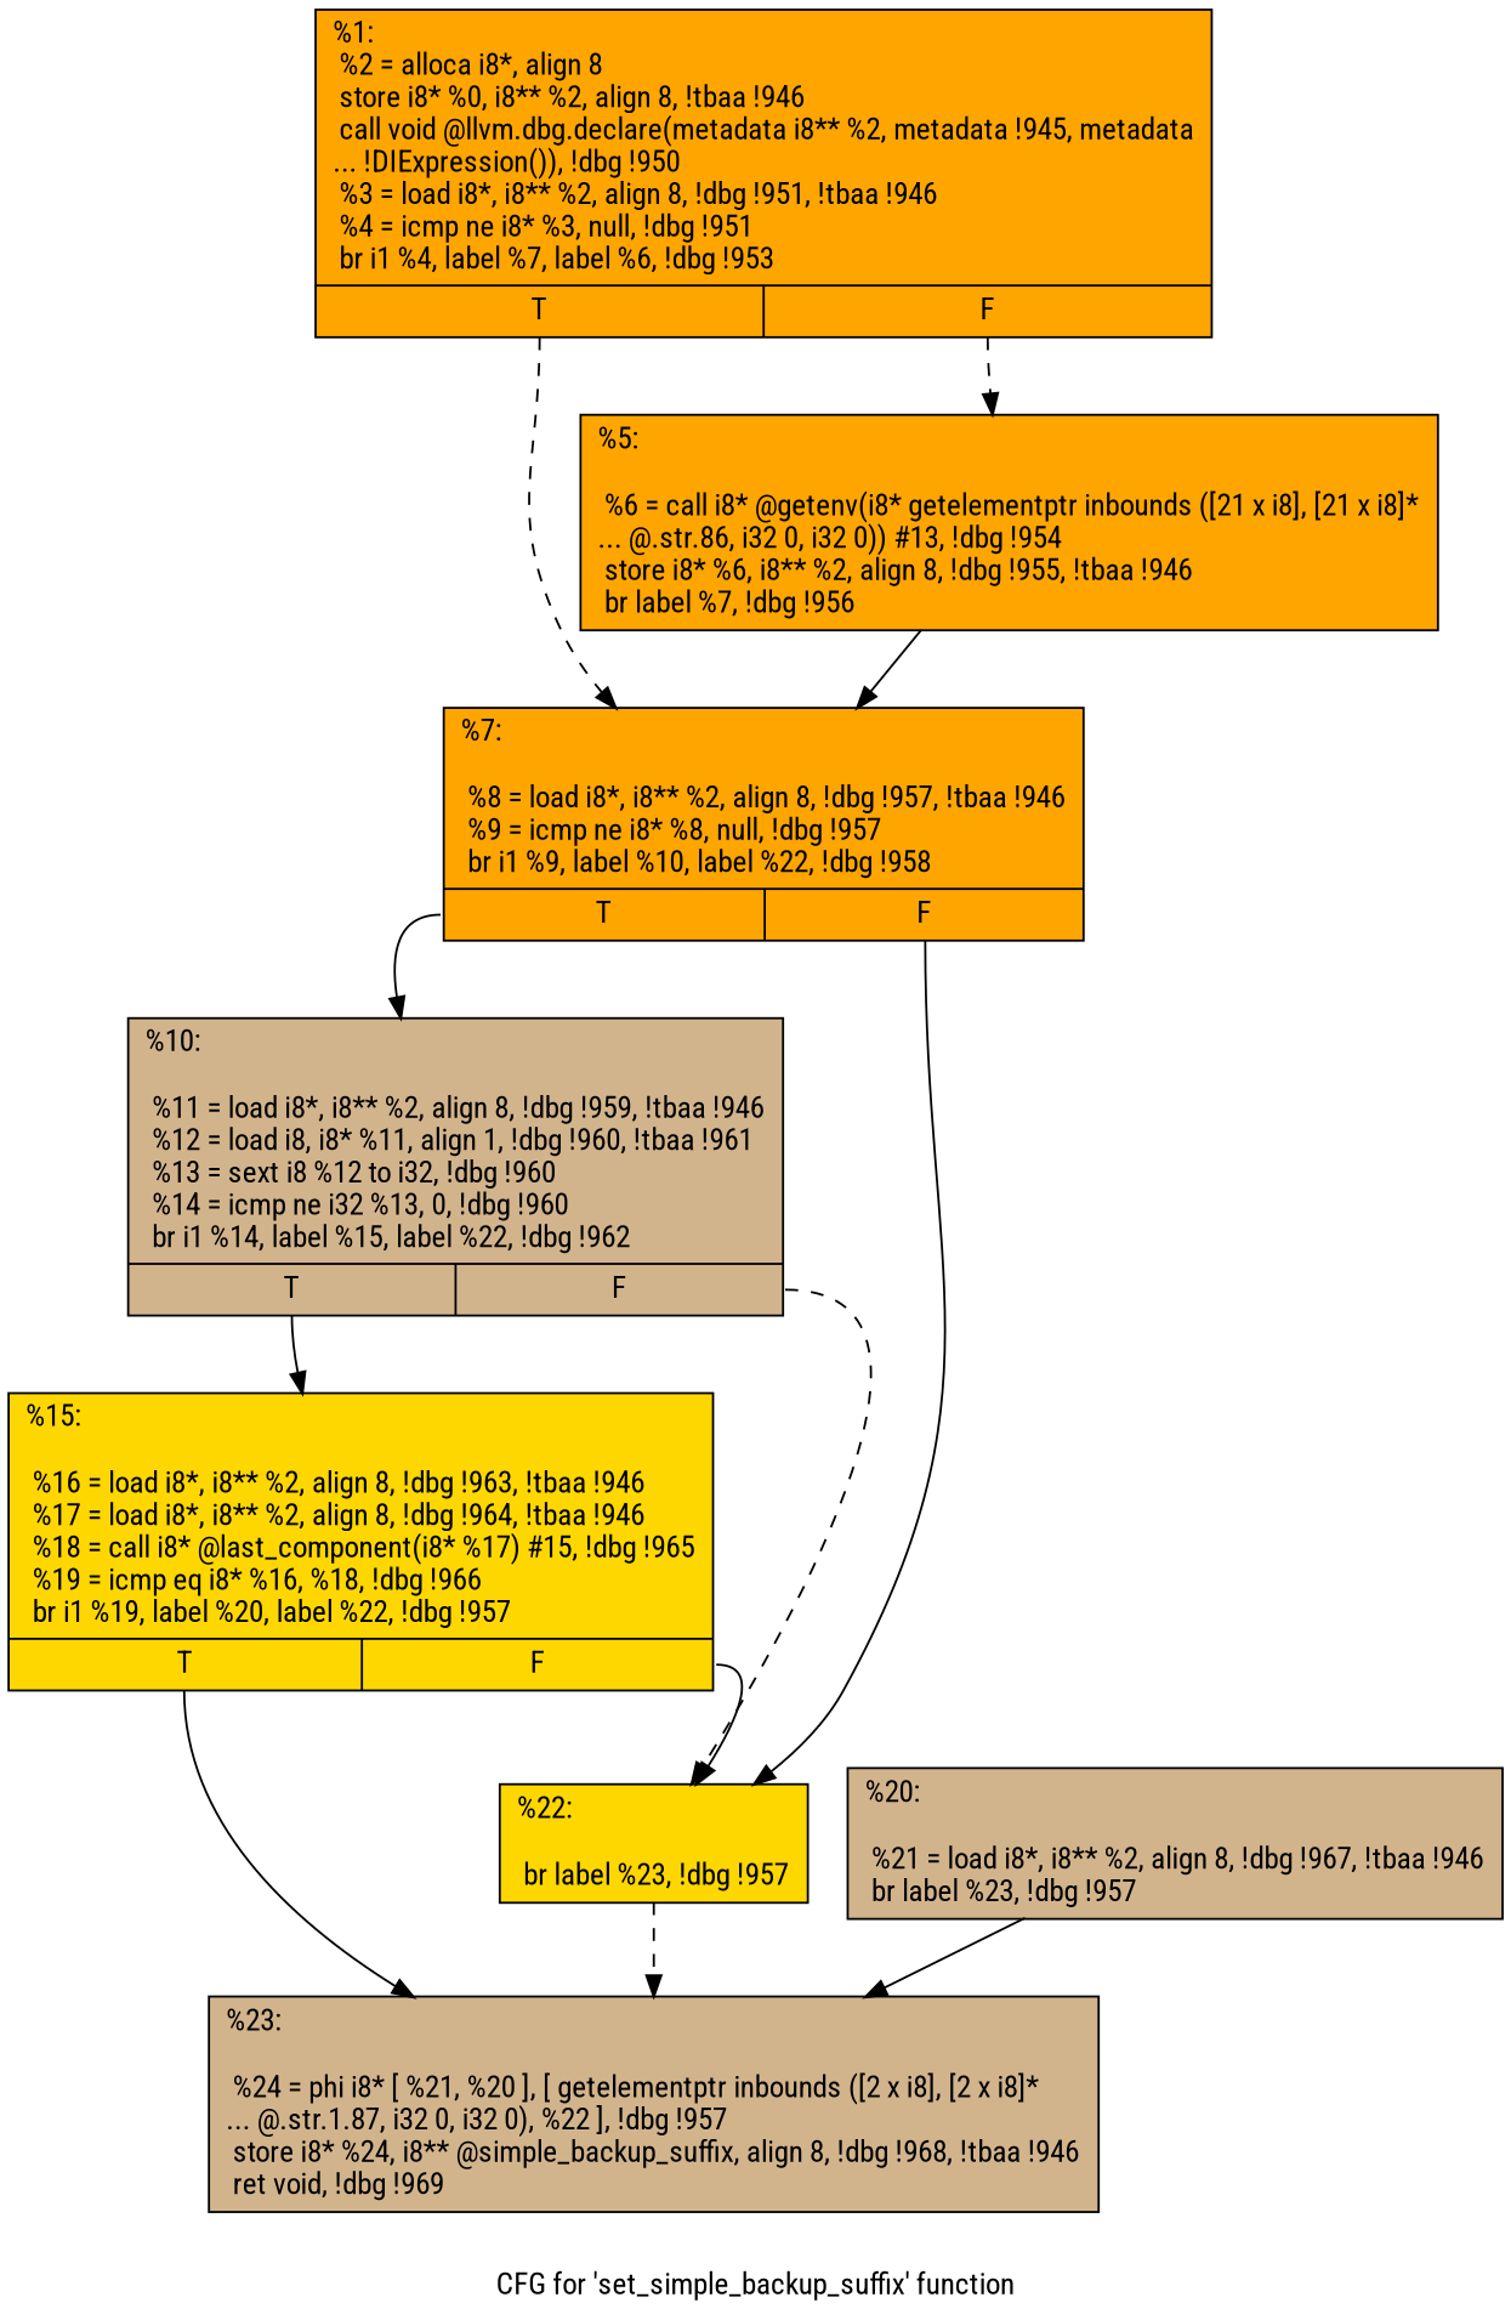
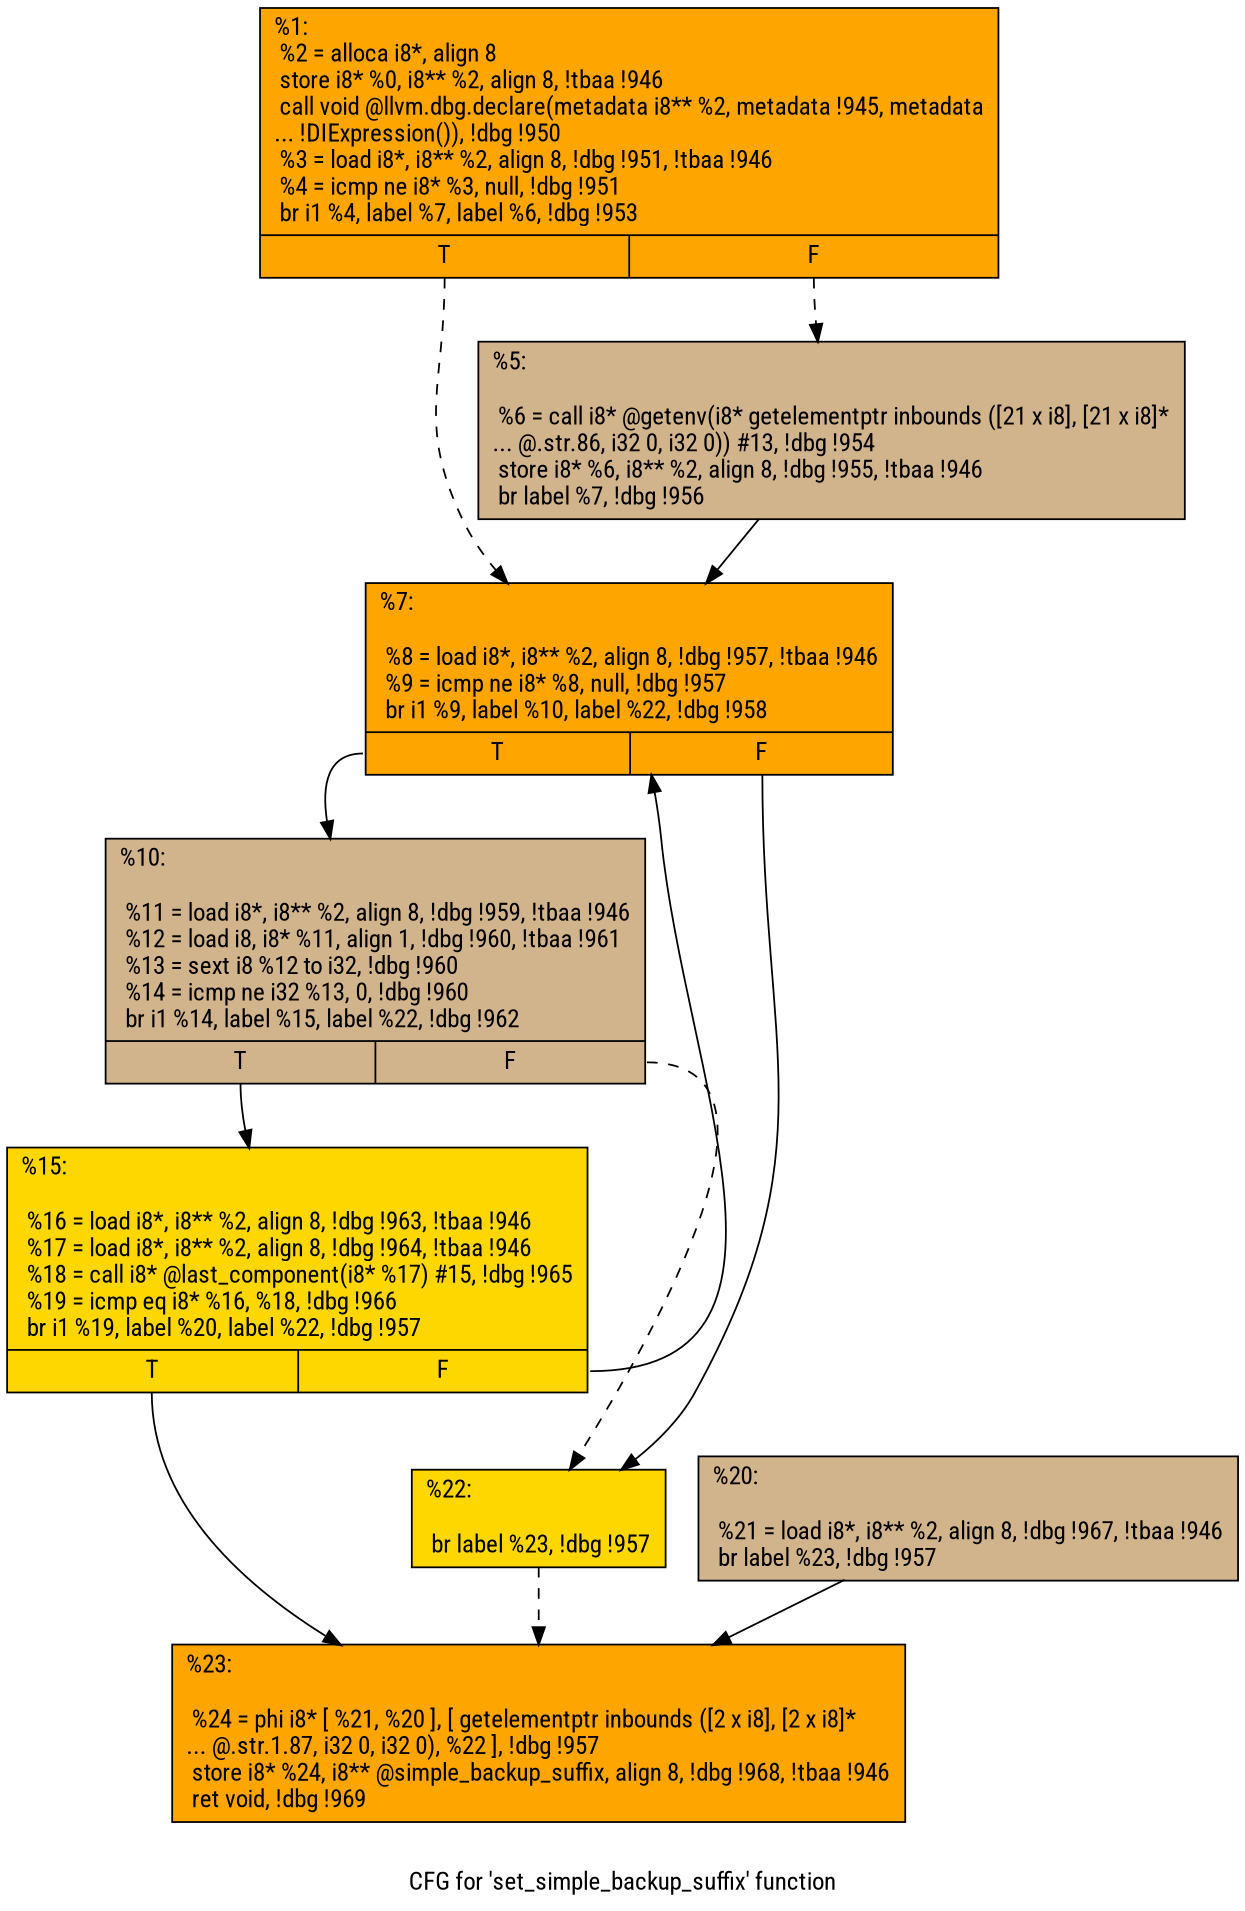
  digraph {
    fontname="Roboto Condensed"
    label="CFG for 'set_simple_backup_suffix' function"
    node [fillcolor=orange fontname="Roboto Condensed" shape=record style=filled]
    edge [fontname="Roboto Condensed" style=solid tailport=s0]
    n1 [label="{%1:\l  %2 = alloca i8*, align 8\l  store i8* %0, i8** %2, align 8, !tbaa !946\l  call void @llvm.dbg.declare(metadata i8** %2, metadata !945, metadata\l... !DIExpression()), !dbg !950\l  %3 = load i8*, i8** %2, align 8, !dbg !951, !tbaa !946\l  %4 = icmp ne i8* %3, null, !dbg !951\l  br i1 %4, label %7, label %6, !dbg !953\l|{<s0>T|<s1>F}}"]
    n2 [label="{%7:\l\l  %8 = load i8*, i8** %2, align 8, !dbg !957, !tbaa !946\l  %9 = icmp ne i8* %8, null, !dbg !957\l  br i1 %9, label %10, label %22, !dbg !958\l|{<s0>T|<s1>F}}"]
-   n3 [label="{%5:\l\l  %6 = call i8* @getenv(i8* getelementptr inbounds ([21 x i8], [21 x i8]*\l... @.str.86, i32 0, i32 0)) #13, !dbg !954\l  store i8* %6, i8** %2, align 8, !dbg !955, !tbaa !946\l  br label %7, !dbg !956\l}"]
+   n3 [fillcolor=tan label="{%5:\l\l  %6 = call i8* @getenv(i8* getelementptr inbounds ([21 x i8], [21 x i8]*\l... @.str.86, i32 0, i32 0)) #13, !dbg !954\l  store i8* %6, i8** %2, align 8, !dbg !955, !tbaa !946\l  br label %7, !dbg !956\l}"]
    n4 [fillcolor=tan label="{%10:\l\l  %11 = load i8*, i8** %2, align 8, !dbg !959, !tbaa !946\l  %12 = load i8, i8* %11, align 1, !dbg !960, !tbaa !961\l  %13 = sext i8 %12 to i32, !dbg !960\l  %14 = icmp ne i32 %13, 0, !dbg !960\l  br i1 %14, label %15, label %22, !dbg !962\l|{<s0>T|<s1>F}}"]
    n5 [fillcolor=gold label="{%22:\l\l  br label %23, !dbg !957\l}"]
    n6 [fillcolor=gold label="{%15:\l\l  %16 = load i8*, i8** %2, align 8, !dbg !963, !tbaa !946\l  %17 = load i8*, i8** %2, align 8, !dbg !964, !tbaa !946\l  %18 = call i8* @last_component(i8* %17) #15, !dbg !965\l  %19 = icmp eq i8* %16, %18, !dbg !966\l  br i1 %19, label %20, label %22, !dbg !957\l|{<s0>T|<s1>F}}"]
-   n7 [fillcolor=tan label="{%23:\l\l  %24 = phi i8* [ %21, %20 ], [ getelementptr inbounds ([2 x i8], [2 x i8]*\l... @.str.1.87, i32 0, i32 0), %22 ], !dbg !957\l  store i8* %24, i8** @simple_backup_suffix, align 8, !dbg !968, !tbaa !946\l  ret void, !dbg !969\l}"]
+   n7 [label="{%23:\l\l  %24 = phi i8* [ %21, %20 ], [ getelementptr inbounds ([2 x i8], [2 x i8]*\l... @.str.1.87, i32 0, i32 0), %22 ], !dbg !957\l  store i8* %24, i8** @simple_backup_suffix, align 8, !dbg !968, !tbaa !946\l  ret void, !dbg !969\l}"]
    n8 [fillcolor=tan label="{%20:\l\l  %21 = load i8*, i8** %2, align 8, !dbg !967, !tbaa !946\l  br label %23, !dbg !957\l}"]
    n1 -> n2 [style=dashed]
    n1 -> n3 [style=dashed tailport=s1]
    n2 -> n4
    n2 -> n5 [tailport=s1]
    n3 -> n2
    n4 -> n5 [style=dashed tailport=s1]
    n4 -> n6
    n5 -> n7 [style=dashed]
-   n6 -> n5 [tailport=s1]
+   n6 -> n2 [tailport=s1]
    n6 -> n7
    n8 -> n7
  }
